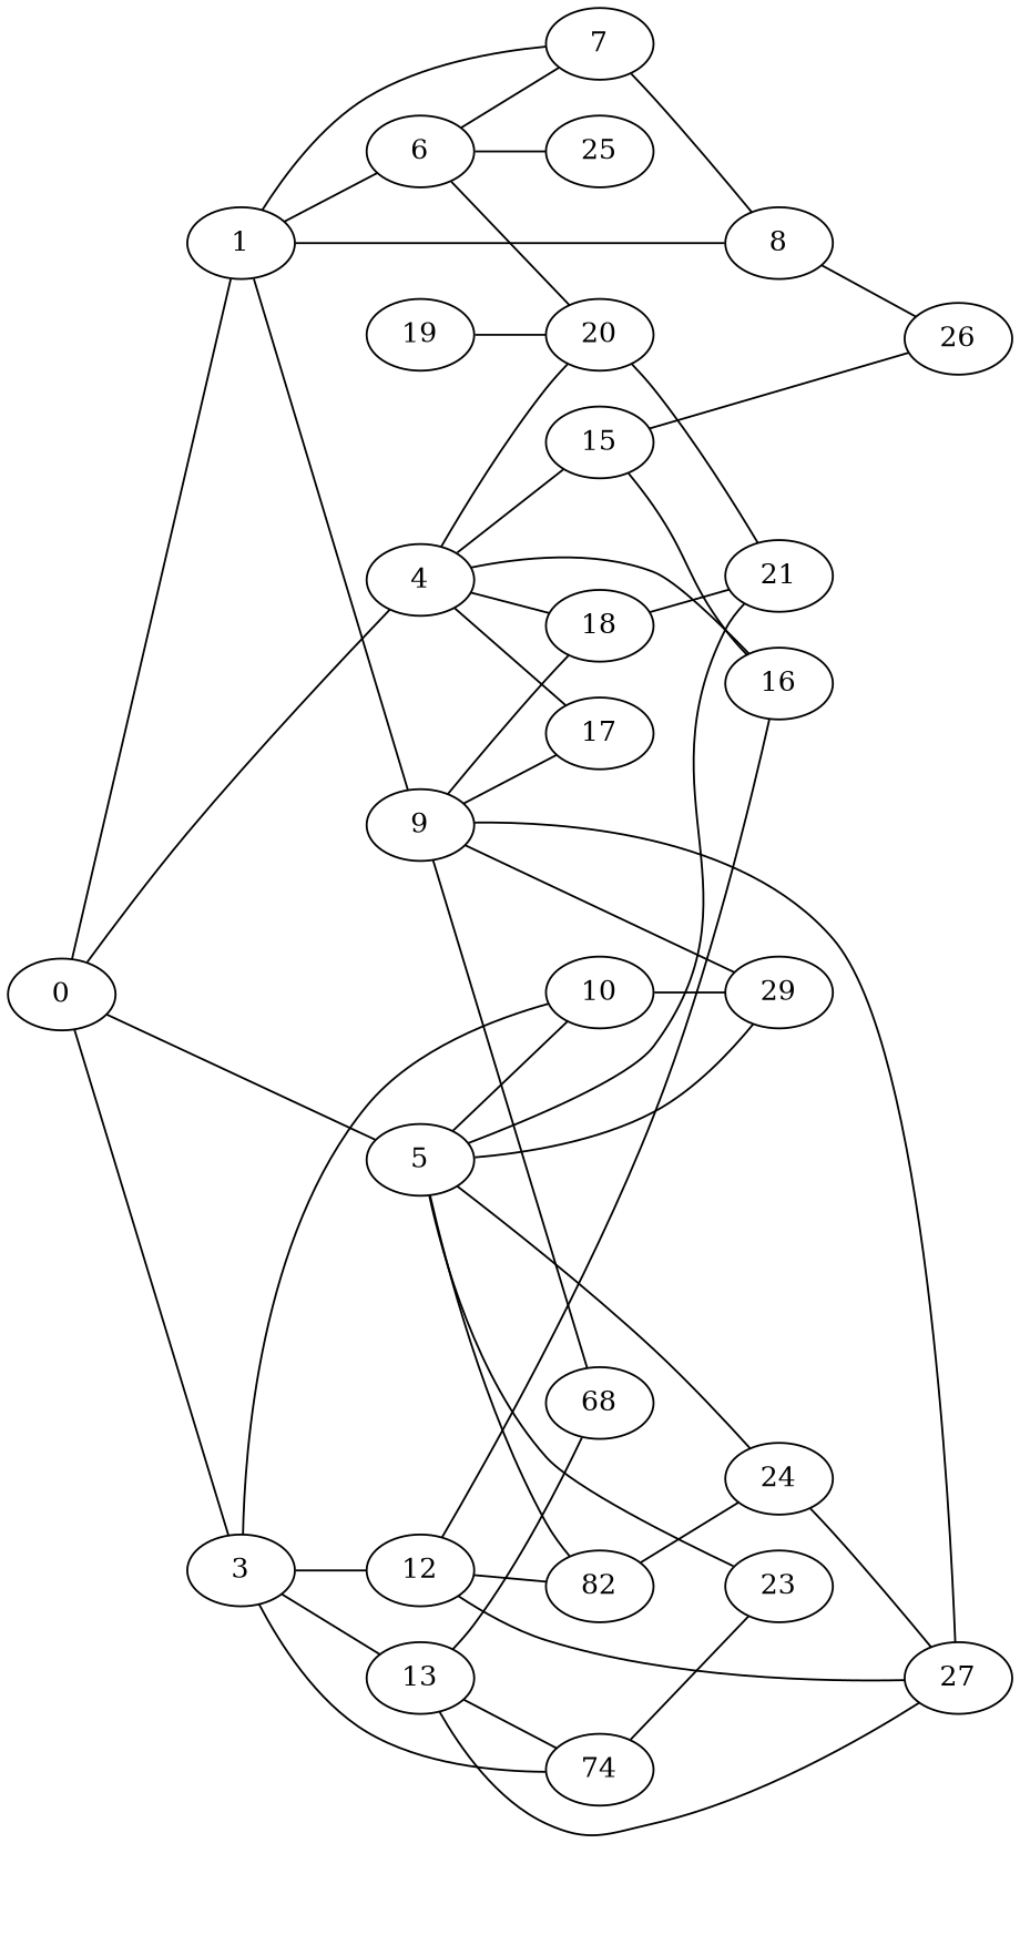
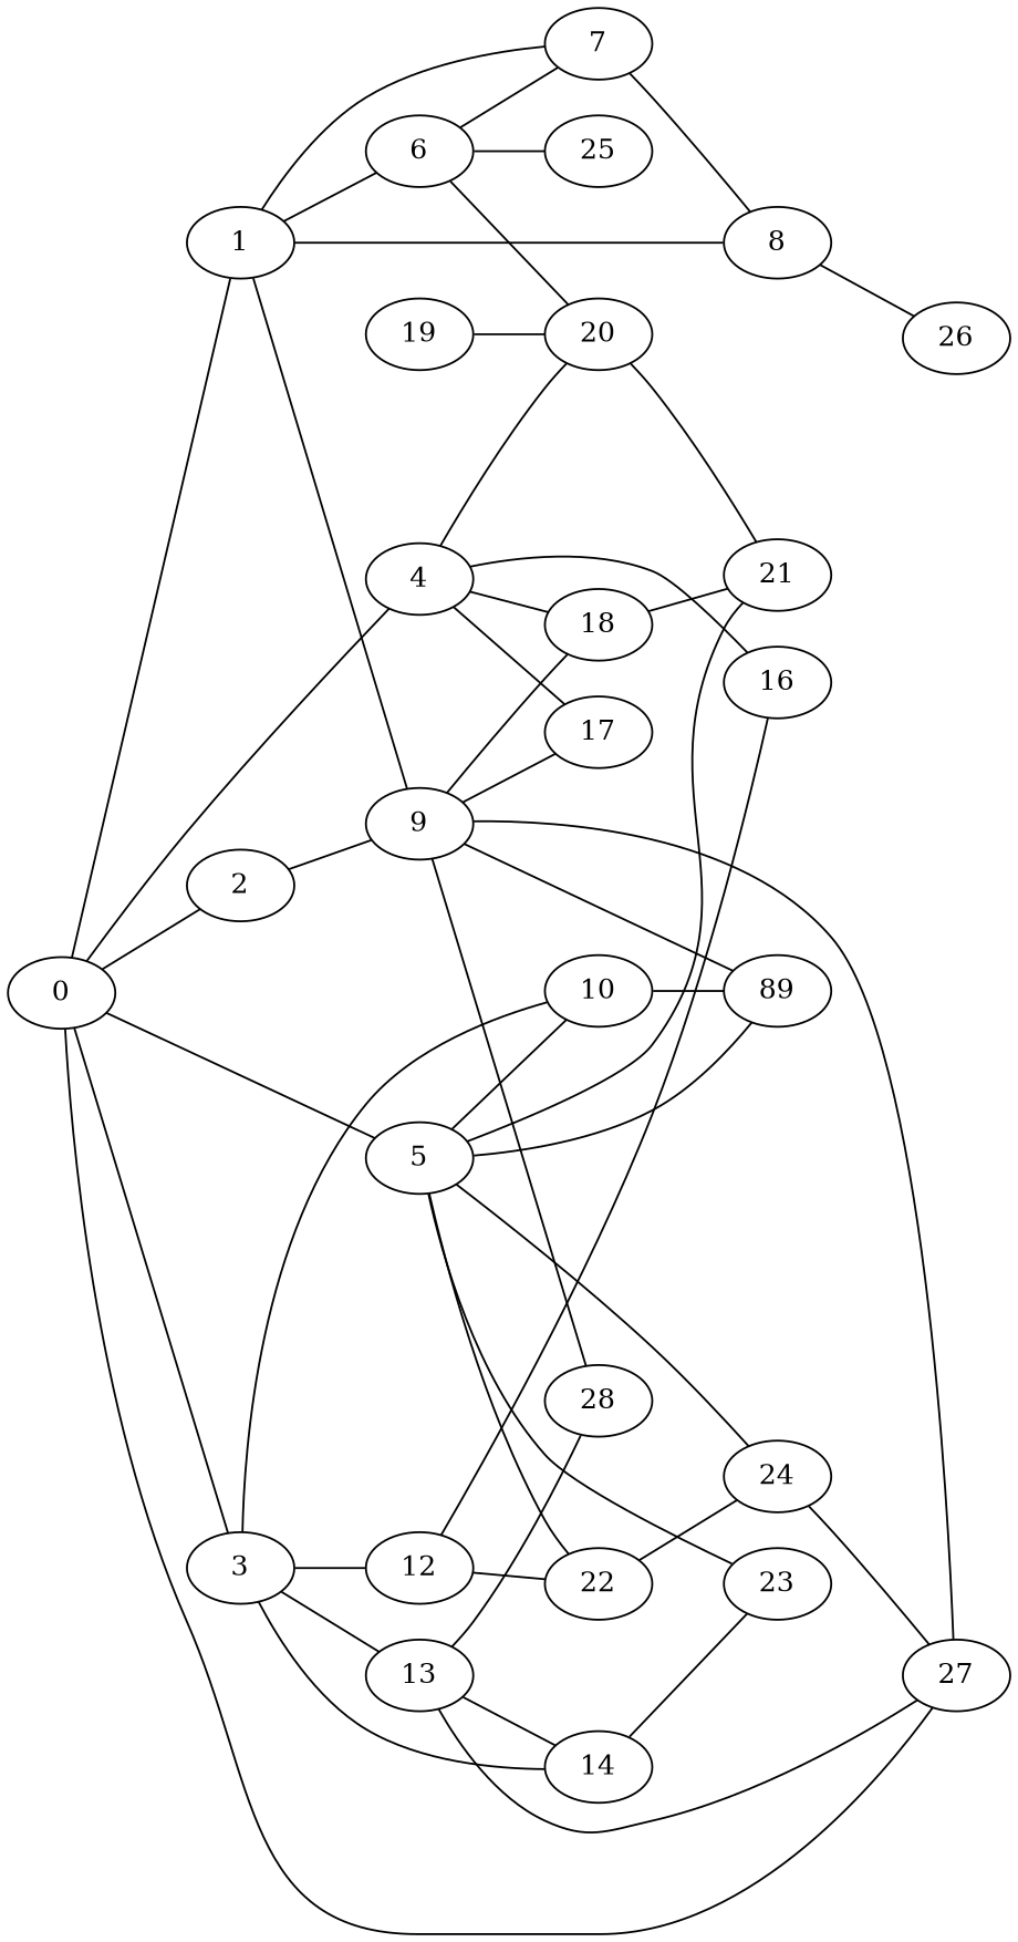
  graph {
    rankdir=LR
    0
    1
+   2
    3
    4
    5
    27
    8
    9
    6
    7
    10
    12
    13
-   14 [label=74]
-   15
+   14
    16
    17
    18
    20
    24
    21
-   22 [label=82]
+   22
    23
-   29
+   29 [label=89]
    26
-   28 [label=68]
+   28
    25
    19
    0 -- 1
+   0 -- 2
    0 -- 3
    0 -- 4
    0 -- 5
-   12 -- 27
+   0 -- 27
    1 -- 8
    1 -- 9
    1 -- 6
    1 -- 7
+   2 -- 9
    3 -- 10
    3 -- 12
    3 -- 13
    3 -- 14
-   4 -- 15
    4 -- 16
    4 -- 17
    4 -- 18
    4 -- 20
    5 -- 10
    5 -- 24
    5 -- 21
    5 -- 22
    5 -- 23
    5 -- 29
    8 -- 26
    9 -- 27
    9 -- 17
    9 -- 18
    9 -- 29
    9 -- 28
    6 -- 7
    6 -- 20
    6 -- 25
    7 -- 8
    10 -- 29
    12 -- 16
    12 -- 22
    13 -- 27
    13 -- 14
    13 -- 28
    14 -- 23
-   15 -- 16
-   15 -- 26
    18 -- 21
    20 -- 21
    24 -- 27
    22 -- 24
    19 -- 20
  }
